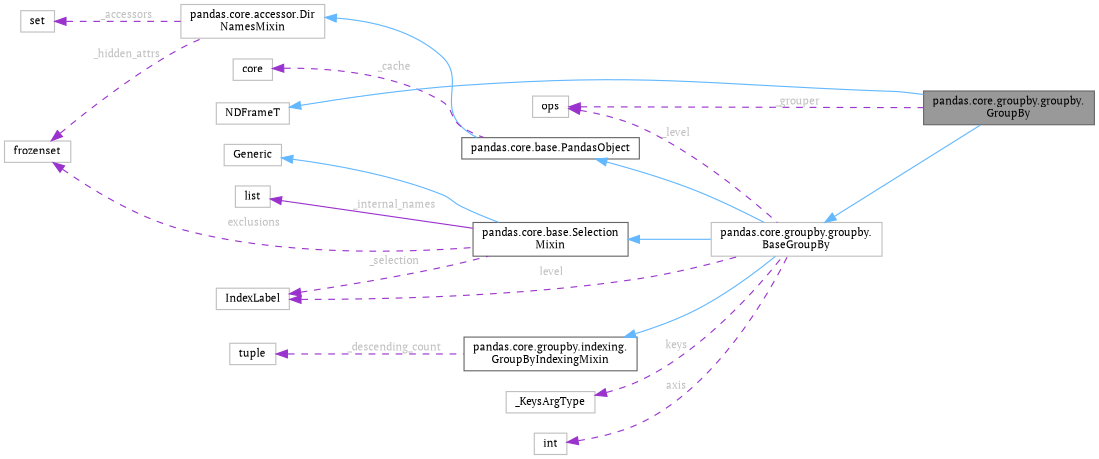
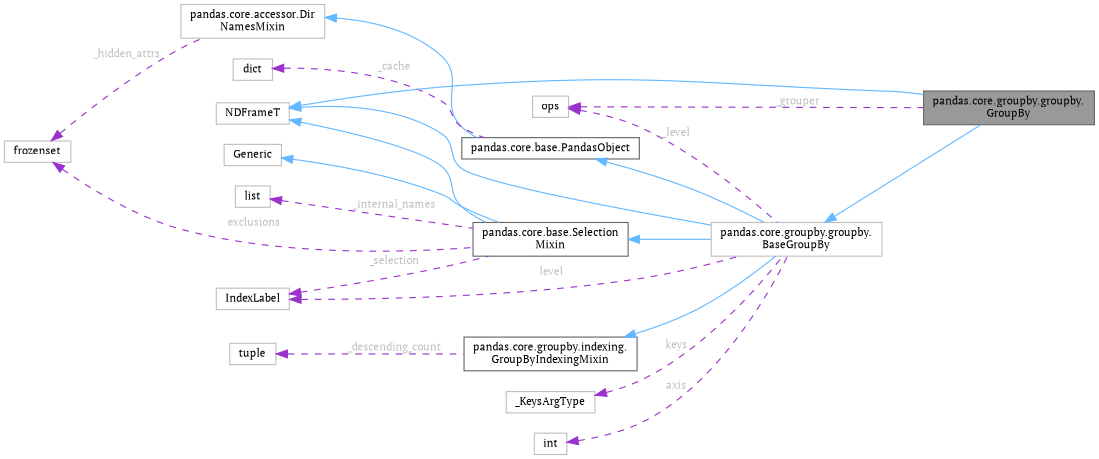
  digraph {
    fontname="PT Serif"
    rankdir=LR
    node [color=grey75 fillcolor=white fontname="PT Serif" fontsize=10 shape=box style=filled]
    edge [color=darkorchid3 dir=back fontname="PT Serif" fontsize=10 labelfontname=Helvetica labelfontsize=10 style=dashed fontcolor=grey]
    n1 [color=gray40 fillcolor=grey60 fontcolor=black height=0.2 label="pandas.core.groupby.groupby.\lGroupBy" width=0.4]
    n2 [height=0.2 label="pandas.core.groupby.groupby.\lBaseGroupBy" width=0.4]
    n3 [color=gray40 height=0.2 label="pandas.core.base.PandasObject" width=0.4]
    n4 [height=0.2 label="pandas.core.accessor.Dir\lNamesMixin" width=0.4]
-   n5 [height=0.2 label=set width=0.4]
    n6 [height=0.2 label=frozenset width=0.4]
    n7 [color=gray40 height=0.2 label="pandas.core.base.Selection\lMixin" width=0.4]
-   n8 [height=0.2 label=core width=0.4]
+   n8 [height=0.2 label=dict width=0.4]
    n9 [height=0.2 label=Generic width=0.4]
    n10 [height=0.2 label=NDFrameT width=0.4]
    n11 [height=0.2 label=IndexLabel width=0.4]
    n12 [height=0.2 label=list width=0.4]
    n13 [color=gray40 height=0.2 label="pandas.core.groupby.indexing.\lGroupByIndexingMixin" width=0.4]
    n14 [height=0.2 label=tuple width=0.4]
    n15 [height=0.2 label=ops width=0.4]
    n16 [height=0.2 label=_KeysArgType width=0.4]
    n17 [height=0.2 label=int width=0.4]
    n2 -> n1 [color=steelblue1 style=solid fontcolor=""]
    n3 -> n2 [color=steelblue1 style=solid fontcolor=""]
    n4 -> n3 [color=steelblue1 style=solid fontcolor=""]
-   n5 -> n4 [label=" _accessors"]
    n6 -> n4 [label=" _hidden_attrs"]
    n6 -> n7 [label=" exclusions"]
    n7 -> n2 [color=steelblue1 style=solid fontcolor=""]
    n8 -> n3 [label=" _cache"]
    n9 -> n7 [color=steelblue1 style=solid fontcolor=""]
    n10 -> n1 [color=steelblue1 style=solid fontcolor=""]
+   n10 -> n2 [color=steelblue1 style=solid fontcolor=""]
+   n10 -> n7 [color=steelblue1 style=solid fontcolor=""]
    n11 -> n2 [label=" level"]
    n11 -> n7 [label=" _selection"]
-   n12 -> n7 [label=" _internal_names" style=solid]
+   n12 -> n7 [label=" _internal_names"]
    n13 -> n2 [color=steelblue1 style=solid fontcolor=""]
    n14 -> n13 [label=" _descending_count"]
    n15 -> n1 [label=" _grouper"]
    n15 -> n2 [label=" _level"]
    n16 -> n2 [label=" keys"]
    n17 -> n2 [label=" axis"]
  }
